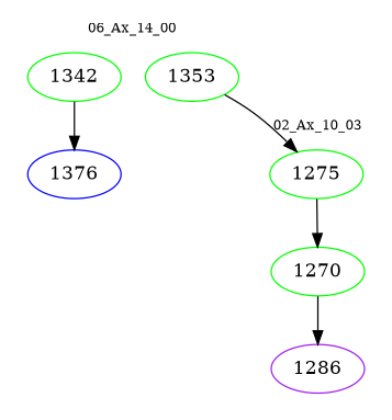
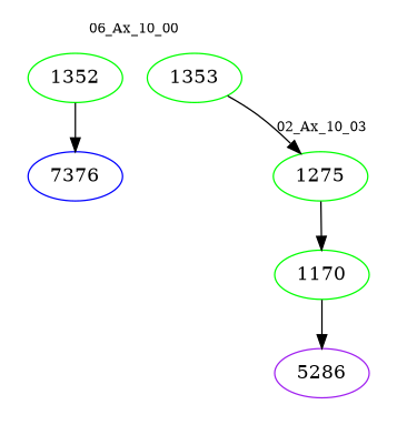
  digraph {
    node [color=green]
    edge [color=black]
    n1 [label=1275]
-   n2 [label=1270]
-   n3 [color=purple label=1286]
+   n2 [label=1170]
+   n3 [color=purple label=5286]
    n4 [label=1353]
-   n5 [label=1342]
-   n6 [color=blue label=1376]
+   n5 [label=1352]
+   n6 [color=blue label=7376]
    subgraph cluster_1 {
      color=white
      fontsize=10
      label="02_Ax_10_03"
      n1
      n2
      n3
    }
    subgraph cluster_2 {
      color=white
      fontsize=10
-     label="06_Ax_14_00"
+     label="06_Ax_10_00"
      n4
      n5
      n6
    }
    n1 -> n2
    n2 -> n3
    n4 -> n1
    n5 -> n6
  }
